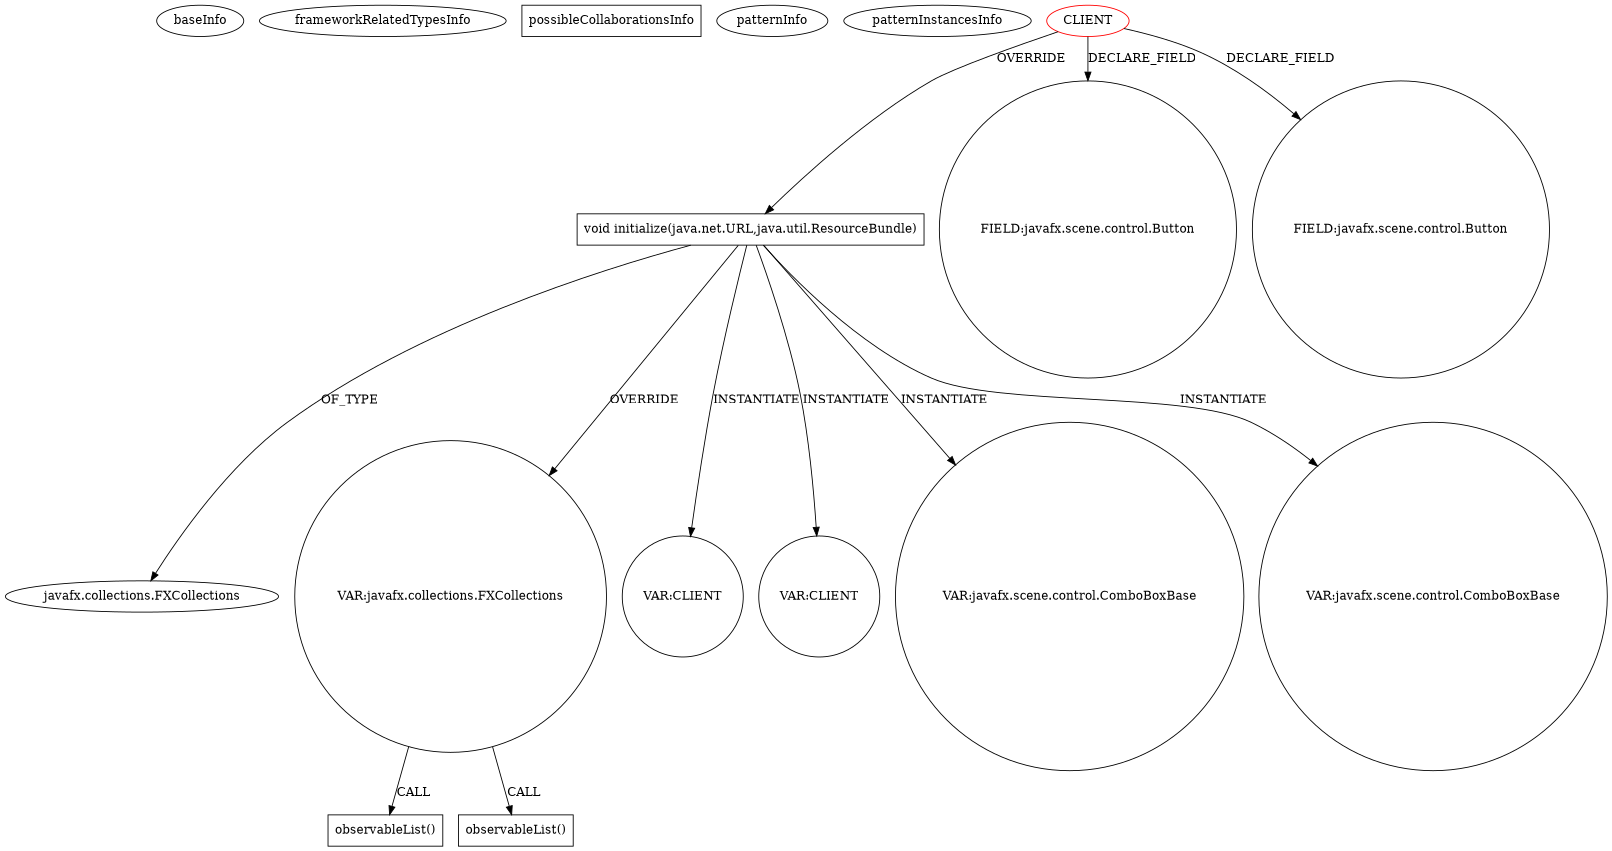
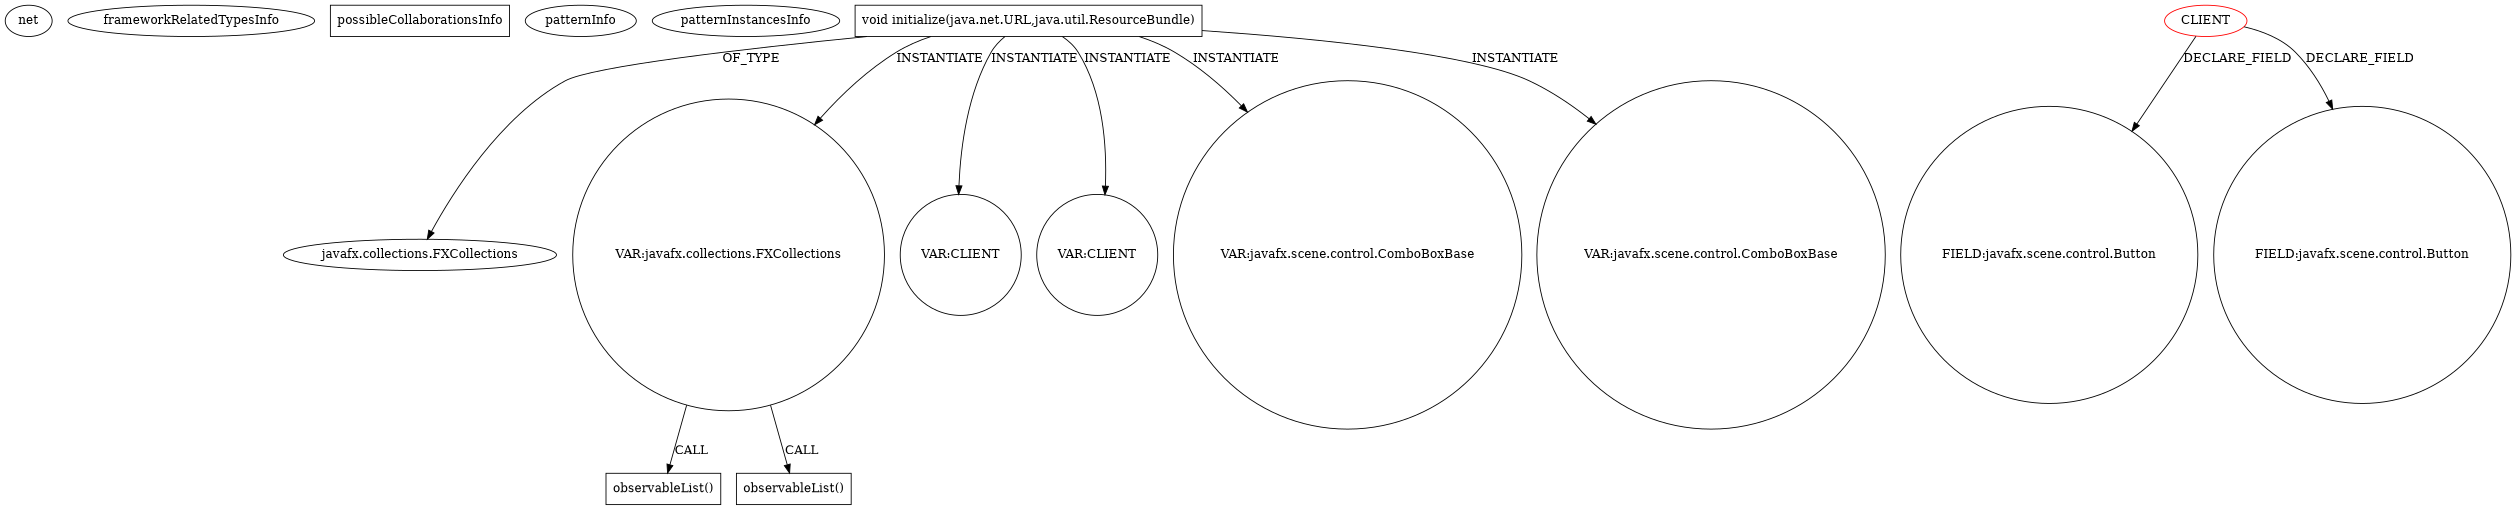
  digraph {
    fontname="DejaVu Serif"
    node [fontname="DejaVu Serif" shape=circle isFrameworkType=false]
    edge [fontname="DejaVu Serif"]
-   baseInfo [category=pattern graphId=970 isAnonymous=false possibleRelation=false shape="" isFrameworkType=""]
+   baseInfo [category=pattern graphId=970 isAnonymous=false possibleRelation=false label=net shape="" isFrameworkType=""]
    frameworkRelatedTypesInfo [shape="" isFrameworkType=""]
    possibleCollaborationsInfo [shape=box isFrameworkType=""]
    patternInfo [frequency=2.0 patternRootClient=0 shape="" isFrameworkType=""]
    patternInstancesInfo [0="novosga-painel-fx~/novosga-painel-fx/painel-fx-master/src/org/novosga/painel/client/ui/Controller.java~Controller~3787" 1="borissuska-csv-tools~/borissuska-csv-tools/csv-tools-master/src/main/java/sk/suska/csv_tools/ui/FormController.java~FormController~2203" shape="" isFrameworkType=""]
    n6 [label="javafx.collections.FXCollections" vertexType=FRAMEWORK_CLASS_TYPE shape=""]
    n7 [label="VAR:javafx.collections.FXCollections" vertexType=VARIABLE_EXPRESION]
    n8 [label="observableList()" shape=box vertexType=INSIDE_CALL]
    n9 [label="observableList()" shape=box vertexType=INSIDE_CALL]
    n10 [label="void initialize(java.net.URL,java.util.ResourceBundle)" shape=box vertexType=OVERRIDING_METHOD_DECLARATION]
    n11 [label="VAR:CLIENT" vertexType=VARIABLE_EXPRESION]
    n12 [label="VAR:CLIENT" vertexType=VARIABLE_EXPRESION]
    n13 [label="VAR:javafx.scene.control.ComboBoxBase" vertexType=VARIABLE_EXPRESION]
    n14 [label="VAR:javafx.scene.control.ComboBoxBase" vertexType=VARIABLE_EXPRESION]
    n15 [color=red label=CLIENT vertexType=ROOT_CLIENT_CLASS_DECLARATION shape=""]
    n16 [label="FIELD:javafx.scene.control.Button" vertexType=FIELD_DECLARATION]
    n17 [label="FIELD:javafx.scene.control.Button" vertexType=FIELD_DECLARATION]
    n7 -> n8 [label=CALL]
    n7 -> n9 [label=CALL]
    n10 -> n6 [label=OF_TYPE]
-   n10 -> n7 [label=OVERRIDE]
+   n10 -> n7 [label=INSTANTIATE]
    n10 -> n11 [label=INSTANTIATE]
    n10 -> n12 [label=INSTANTIATE]
    n10 -> n13 [label=INSTANTIATE]
    n10 -> n14 [label=INSTANTIATE]
-   n15 -> n10 [label=OVERRIDE]
    n15 -> n16 [label=DECLARE_FIELD]
    n15 -> n17 [label=DECLARE_FIELD]
  }
